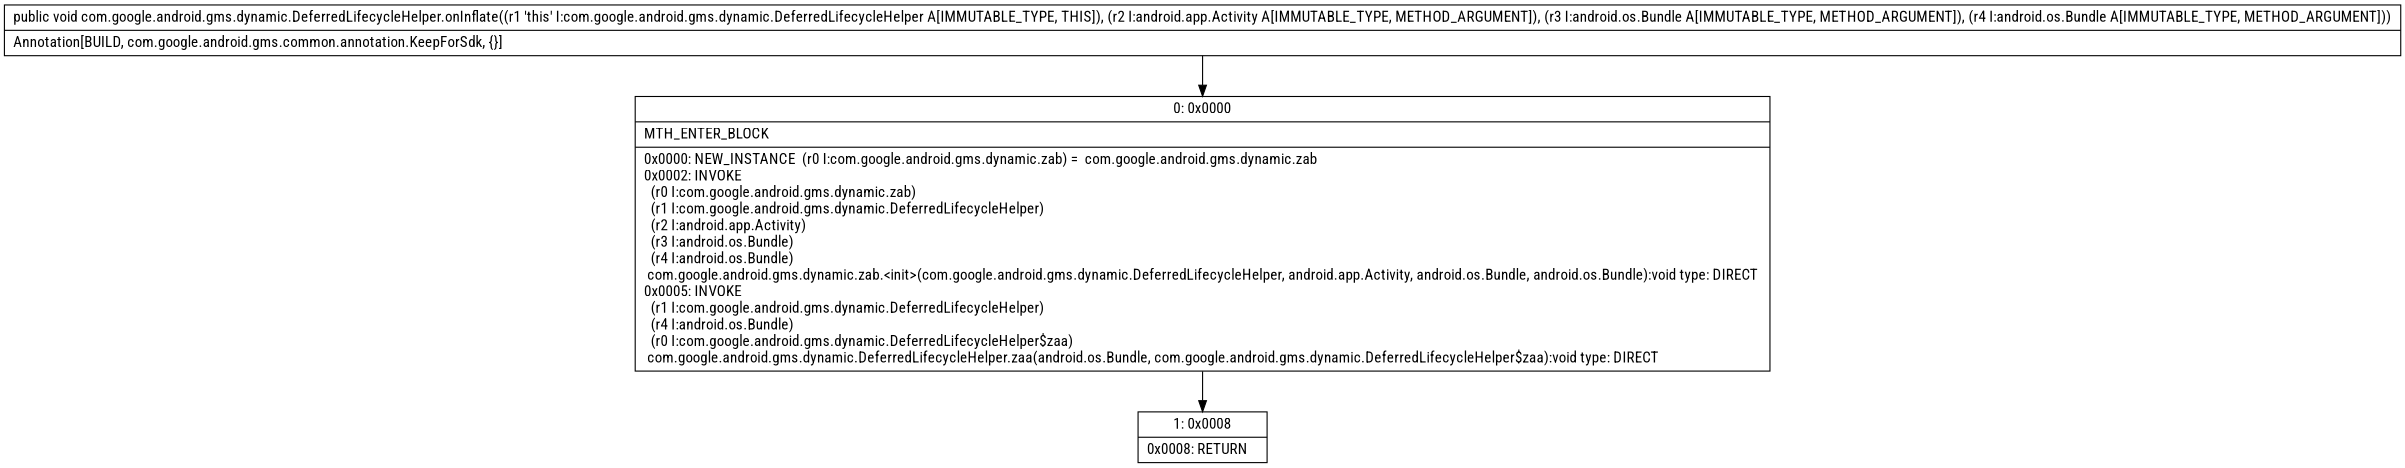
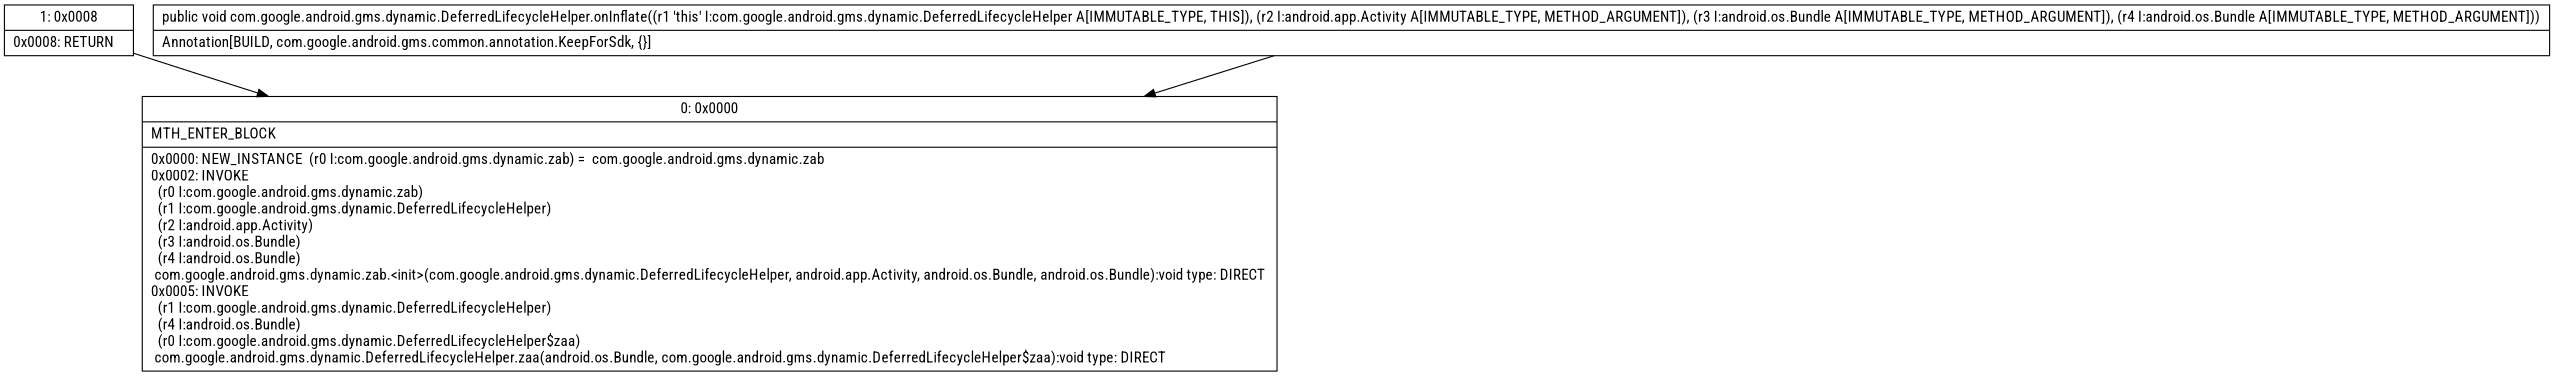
  digraph {
    fontname="Roboto Condensed"
    node [shape=record fontname="Roboto Condensed"]
    edge [fontname="Roboto Condensed"]
    n1 [label="{0\:\ 0x0000|MTH_ENTER_BLOCK\l|0x0000: NEW_INSTANCE  (r0 I:com.google.android.gms.dynamic.zab) =  com.google.android.gms.dynamic.zab \l0x0002: INVOKE  \l  (r0 I:com.google.android.gms.dynamic.zab)\l  (r1 I:com.google.android.gms.dynamic.DeferredLifecycleHelper)\l  (r2 I:android.app.Activity)\l  (r3 I:android.os.Bundle)\l  (r4 I:android.os.Bundle)\l com.google.android.gms.dynamic.zab.\<init\>(com.google.android.gms.dynamic.DeferredLifecycleHelper, android.app.Activity, android.os.Bundle, android.os.Bundle):void type: DIRECT \l0x0005: INVOKE  \l  (r1 I:com.google.android.gms.dynamic.DeferredLifecycleHelper)\l  (r4 I:android.os.Bundle)\l  (r0 I:com.google.android.gms.dynamic.DeferredLifecycleHelper$zaa)\l com.google.android.gms.dynamic.DeferredLifecycleHelper.zaa(android.os.Bundle, com.google.android.gms.dynamic.DeferredLifecycleHelper$zaa):void type: DIRECT \l}"]
    n2 [label="{1\:\ 0x0008|0x0008: RETURN   \l}"]
    n3 [label="{public void com.google.android.gms.dynamic.DeferredLifecycleHelper.onInflate((r1 'this' I:com.google.android.gms.dynamic.DeferredLifecycleHelper A[IMMUTABLE_TYPE, THIS]), (r2 I:android.app.Activity A[IMMUTABLE_TYPE, METHOD_ARGUMENT]), (r3 I:android.os.Bundle A[IMMUTABLE_TYPE, METHOD_ARGUMENT]), (r4 I:android.os.Bundle A[IMMUTABLE_TYPE, METHOD_ARGUMENT]))  | Annotation[BUILD, com.google.android.gms.common.annotation.KeepForSdk, \{\}]\l}"]
-   n1 -> n2
+   n2 -> n1
    n3 -> n1
  }
